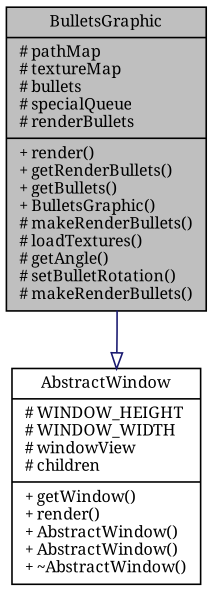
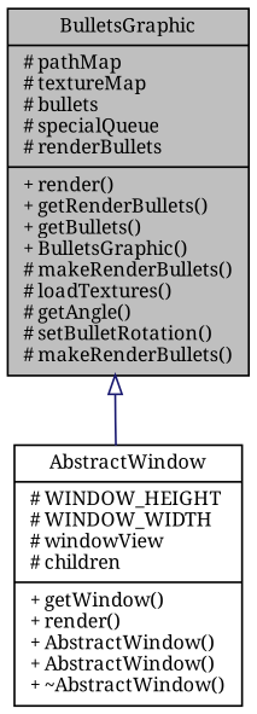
  digraph {
    fontname="Noto Serif"
    node [color=black fontname="Noto Serif" fontsize=10 shape=record]
    n1 [fillcolor=grey75 fontcolor=black height=0.2 label="{BulletsGraphic\n|# pathMap\l# textureMap\l# bullets\l# specialQueue\l# renderBullets\l|+ render()\l+ getRenderBullets()\l+ getBullets()\l+ BulletsGraphic()\l# makeRenderBullets()\l# loadTextures()\l# getAngle()\l# setBulletRotation()\l# makeRenderBullets()\l}" style=filled width=0.4]
    n2 [height=0.2 label="{AbstractWindow\n|# WINDOW_HEIGHT\l# WINDOW_WIDTH\l# windowView\l# children\l|+ getWindow()\l+ render()\l+ AbstractWindow()\l+ AbstractWindow()\l+ ~AbstractWindow()\l}" width=0.4]
-   n2 -> n1 [arrowtail=onormal color=midnightblue dir=back fontname="Noto Serif" fontsize=10 labelfontname=Helvetica labelfontsize=10 style=solid]
+   n1 -> n2 [arrowtail=onormal color=midnightblue dir=back fontname="Noto Serif" fontsize=10 labelfontname=Helvetica labelfontsize=10 style=solid]
  }
